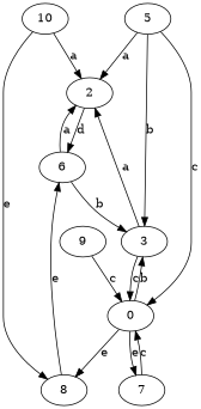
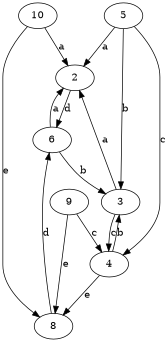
  strict digraph {
    2
    6
    3
    9
-   4 [label=0]
+   4
    8
    10
-   7
    n9 [label=5]
    2 -> 6 [label=d]
    6 -> 2 [label=a]
    6 -> 3 [label=b]
    3 -> 2 [label=a]
    3 -> 4 [label=c]
    9 -> 4 [label=c]
+   9 -> 8 [label=e]
    4 -> 3 [label=b]
    4 -> 8 [label=e]
-   4 -> 7 [label=e]
-   8 -> 6 [label=e]
+   8 -> 6 [label=d]
    10 -> 2 [label=a]
    10 -> 8 [label=e]
-   7 -> 4 [label=c]
    n9 -> 2 [label=a]
    n9 -> 3 [label=b]
    n9 -> 4 [label=c]
  }
